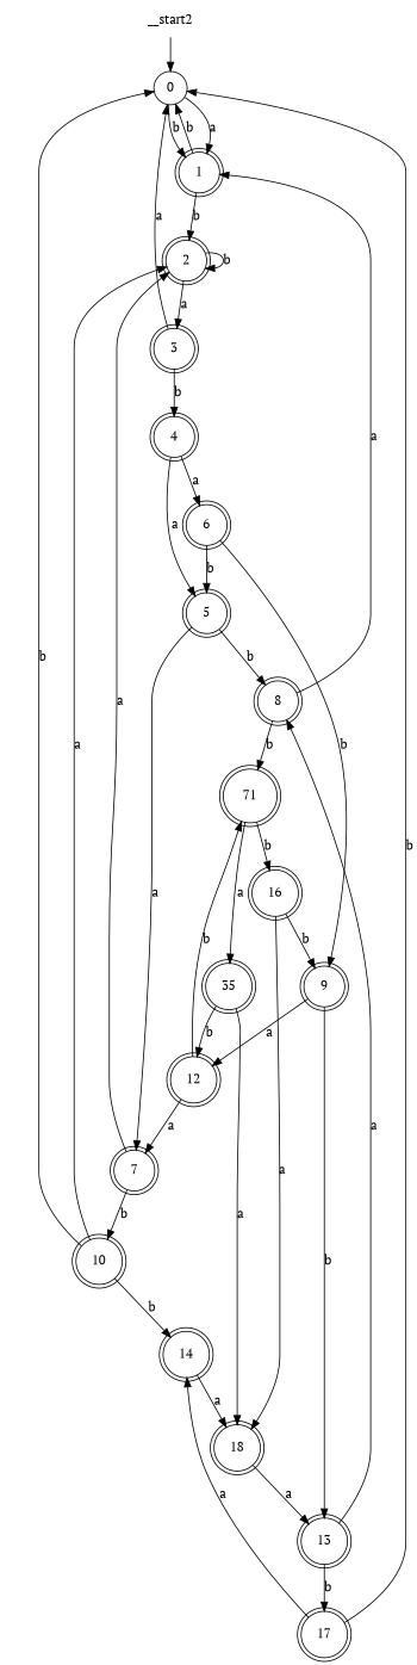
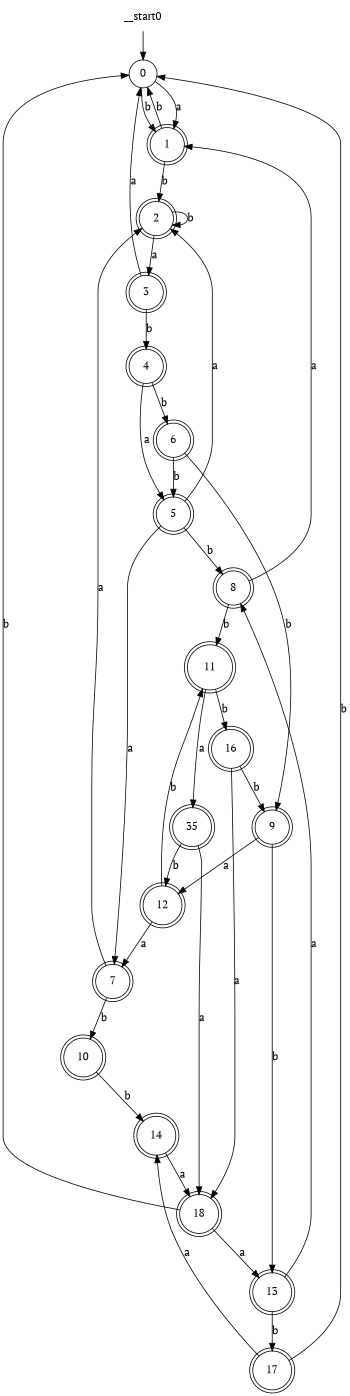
  digraph {
    fontname="PT Serif"
    node [fontname="PT Serif" shape=doublecircle]
    edge [fontname="PT Serif"]
-   __start0 [shape=none label=__start2]
+   __start0 [shape=none]
    0 [shape=circle]
    1
    2
    3
    4
    5
    6
    7
    8
    9
    10
-   11 [label=71]
+   11
    12
    13
    14
    n17 [label=35]
    16
    17
    18
    __start0 -> 0
    0 -> 1 [label=a]
    0 -> 1 [label=b]
    1 -> 0 [label=b]
    1 -> 2 [label=b]
    2 -> 2 [label=b]
    2 -> 3 [label=a]
    3 -> 0 [label=a]
    3 -> 4 [label=b]
    4 -> 5 [label=a]
-   4 -> 6 [label=a]
+   4 -> 6 [label=b]
    5 -> 7 [label=a]
    5 -> 8 [label=b]
    6 -> 5 [label=b]
    6 -> 9 [label=b]
    7 -> 2 [label=a]
    7 -> 10 [label=b]
    8 -> 1 [label=a]
    8 -> 11 [label=b]
    9 -> 12 [label=a]
    9 -> 13 [label=b]
-   10 -> 2 [label=a]
+   5 -> 2 [label=a]
    10 -> 14 [label=b]
    11 -> n17 [label=a]
    11 -> 16 [label=b]
    12 -> 7 [label=a]
    12 -> 11 [label=b]
    13 -> 8 [label=a]
    13 -> 17 [label=b]
    14 -> 18 [label=a]
    n17 -> 12 [label=b]
    n17 -> 18 [label=a]
    16 -> 9 [label=b]
    16 -> 18 [label=a]
    17 -> 0 [label=b]
    17 -> 14 [label=a]
-   10 -> 0 [label=b]
+   18 -> 0 [label=b]
    18 -> 13 [label=a]
  }
